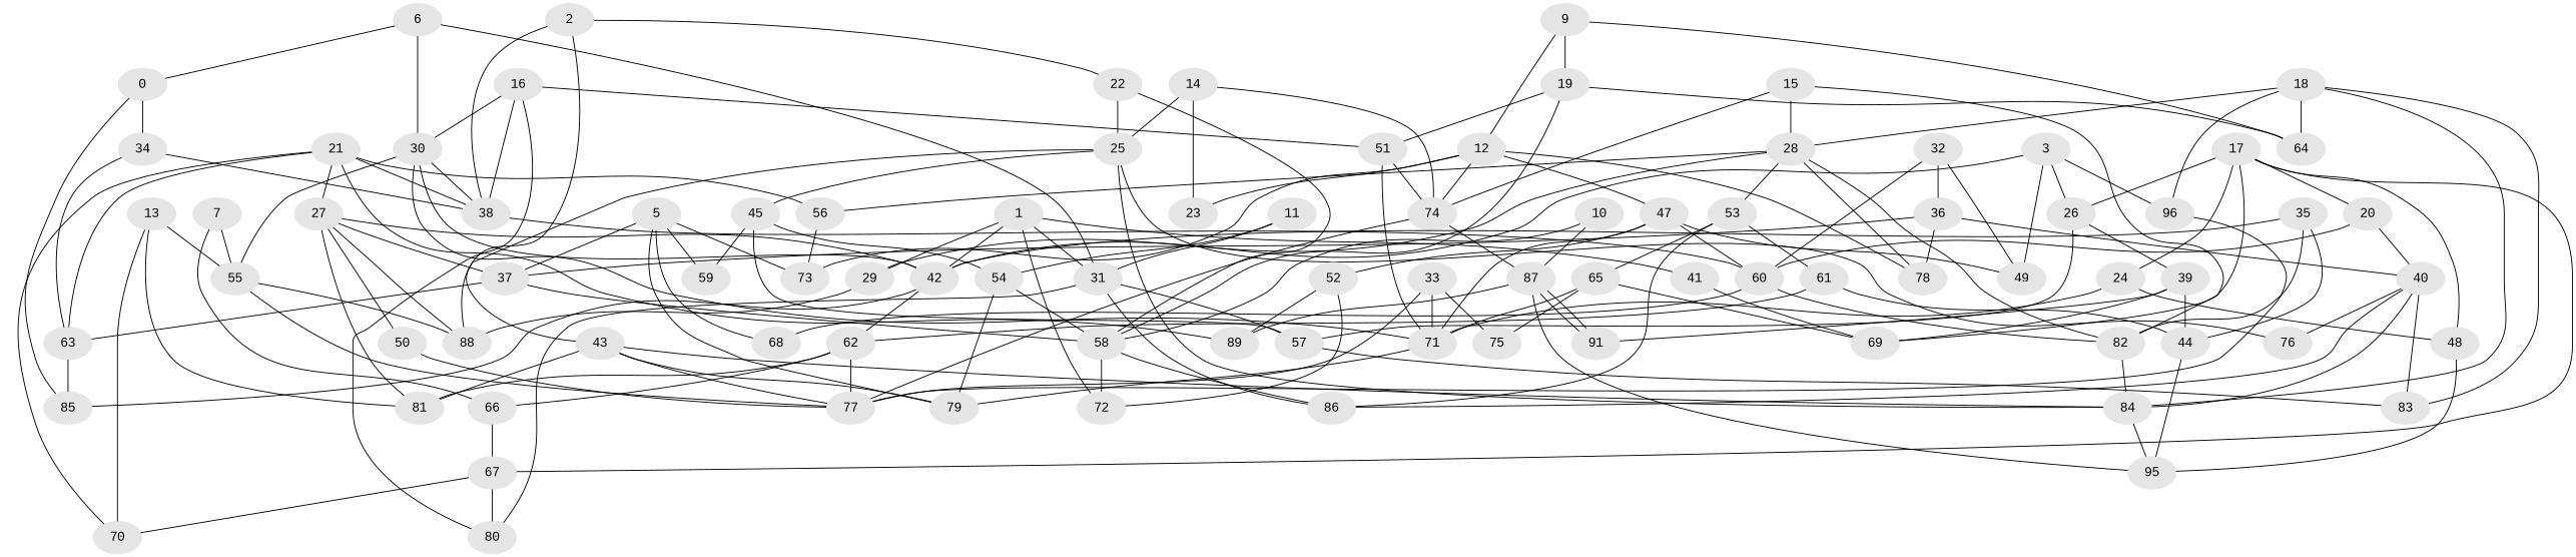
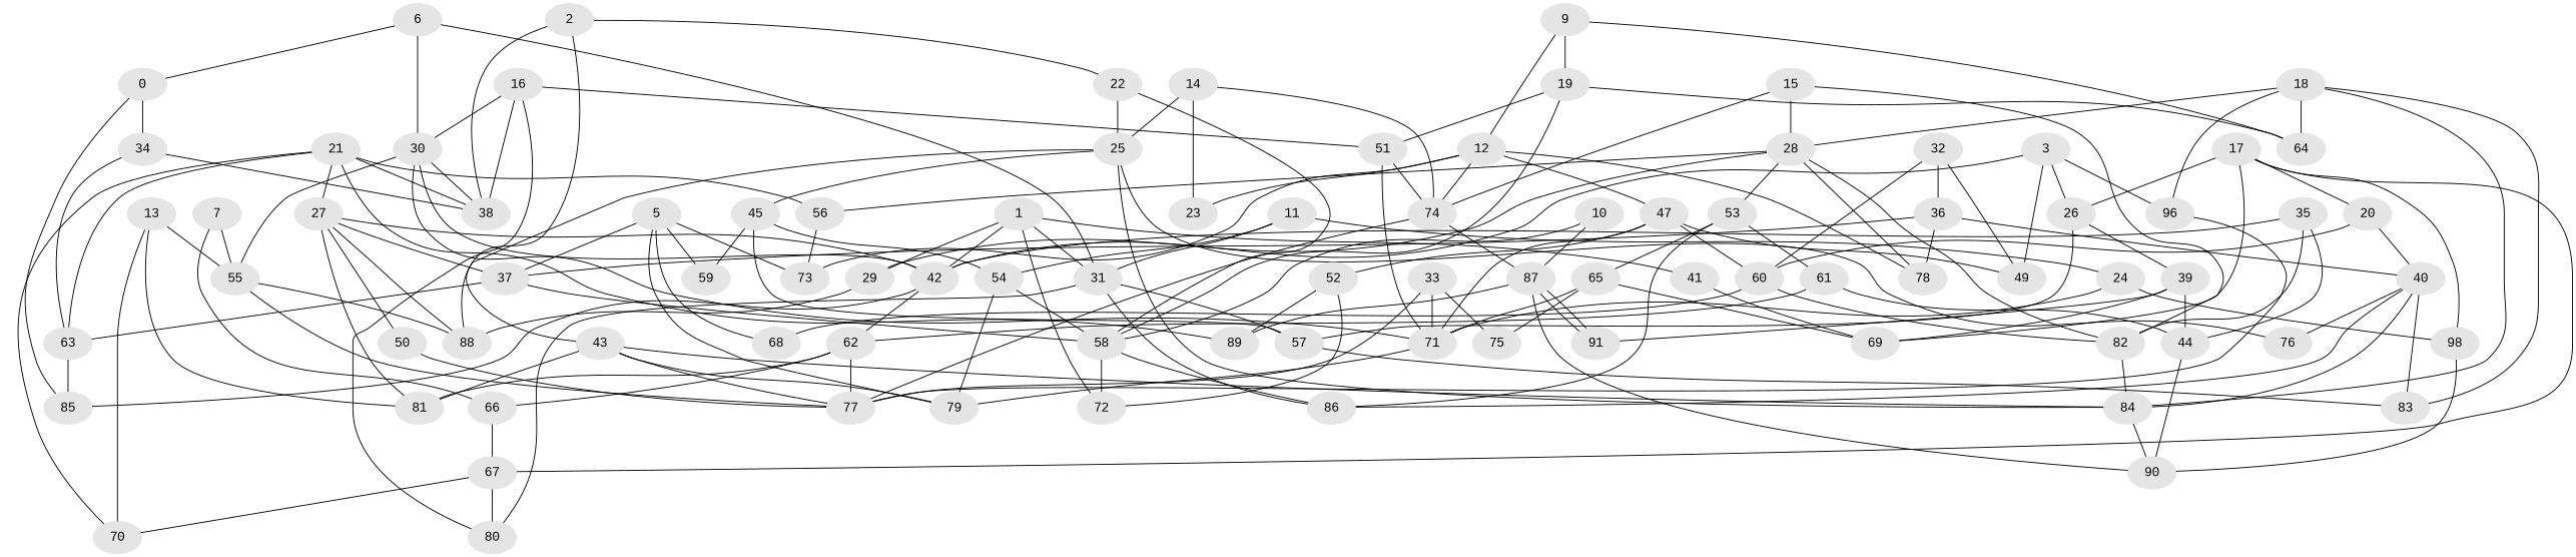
  graph {
    fontname="Liberation Mono"
    node [color=gray90 fontname="Liberation Mono" style=filled]
    edge [fontname="Liberation Mono"]
    1
    29
    31
    41
    42
    72
    88
    80
    57
    86
    69
    85
    62
    2
    22
    38
    43
    58
    25
    60
    79
    81
    84
    77
    3
    26
    n27 [label=96]
    49
    39
    9
    12
    19
    64
    5
    37
    59
    68
    73
    63
    6
    n41 [label=0]
    30
    34
    55
    71
    7
    66
    67
    23
    47
    74
    78
    51
    10
    87
    89
    91
-   90 [label=95]
+   90
    11
    54
    52
    13
    70
    14
    45
    76
    15
    28
    82
    56
    53
    16
    17
    20
    24
-   48
+   48 [label=98]
    40
    18
    83
    21
    27
    50
    44
    61
    65
    32
    36
    33
    75
    35
    1 -- 29
    1 -- 31
    1 -- 41
    1 -- 42
    1 -- 72
    29 -- 88
    31 -- 80
    31 -- 57
    31 -- 86
    41 -- 69
    42 -- 85
    42 -- 62
    57 -- 83
    62 -- 81
    62 -- 77
    62 -- 66
    2 -- 22
    2 -- 38
    2 -- 43
    22 -- 58
    22 -- 25
-   38 -- 60
    43 -- 79
    43 -- 81
    43 -- 84
    43 -- 77
    58 -- 72
    58 -- 86
    25 -- 88
    25 -- 84
    25 -- 45
    25 -- 76
    60 -- 68
    60 -- 82
    84 -- 90
    3 -- 42
    3 -- 26
    3 -- n27
    3 -- 49
    26 -- 57
    26 -- 39
    n27 -- 77
    39 -- 69
    39 -- 91
    39 -- 44
    9 -- 12
    9 -- 19
    9 -- 64
    12 -- 73
    12 -- 23
    12 -- 47
    12 -- 74
    12 -- 78
    19 -- 58
    19 -- 64
    19 -- 51
    5 -- 79
    5 -- 37
    5 -- 59
    5 -- 68
    5 -- 73
    37 -- 58
    37 -- 63
    63 -- 85
    6 -- 31
    6 -- n41
    6 -- 30
    n41 -- 85
    n41 -- 34
    30 -- 42
    30 -- 38
    30 -- 55
    30 -- 71
    34 -- 38
    34 -- 63
    55 -- 88
    55 -- 77
    71 -- 79
    7 -- 55
    7 -- 66
    66 -- 67
    67 -- 80
    67 -- 70
    47 -- 60
    47 -- 49
    47 -- 71
    47 -- 52
    74 -- 77
    74 -- 87
    51 -- 71
    51 -- 74
    10 -- 58
    10 -- 87
    87 -- 89
    87 -- 91
    87 -- 91
    87 -- 90
    11 -- 31
    11 -- 54
    54 -- 58
    54 -- 79
    52 -- 72
    52 -- 89
    13 -- 81
    13 -- 55
    13 -- 70
    14 -- 25
    14 -- 23
    14 -- 74
    45 -- 57
    45 -- 59
    45 -- 54
    15 -- 74
    15 -- 28
    15 -- 82
    28 -- 29
    28 -- 78
    28 -- 82
    28 -- 56
    28 -- 53
    82 -- 84
    56 -- 73
    53 -- 86
    53 -- 61
    53 -- 65
    16 -- 80
    16 -- 38
    16 -- 30
    16 -- 51
    17 -- 69
    17 -- 26
    17 -- 67
    17 -- 20
-   17 -- 24
+   11 -- 24
    17 -- 48
    20 -- 60
    20 -- 40
    24 -- 71
    24 -- 48
    48 -- 90
    40 -- 86
    40 -- 84
    40 -- 76
    40 -- 83
    18 -- 84
    18 -- n27
    18 -- 64
    18 -- 28
    18 -- 83
    21 -- 38
    21 -- 63
    21 -- 89
    21 -- 70
    21 -- 56
    21 -- 27
    27 -- 42
    27 -- 88
    27 -- 81
    27 -- 37
    27 -- 50
    50 -- 77
    44 -- 90
    61 -- 62
    61 -- 44
    65 -- 69
    65 -- 71
    65 -- 75
    32 -- 60
    32 -- 49
    32 -- 36
    36 -- 37
    36 -- 78
    36 -- 40
    33 -- 77
    33 -- 71
    33 -- 75
    35 -- 42
    35 -- 82
    35 -- 44
  }
